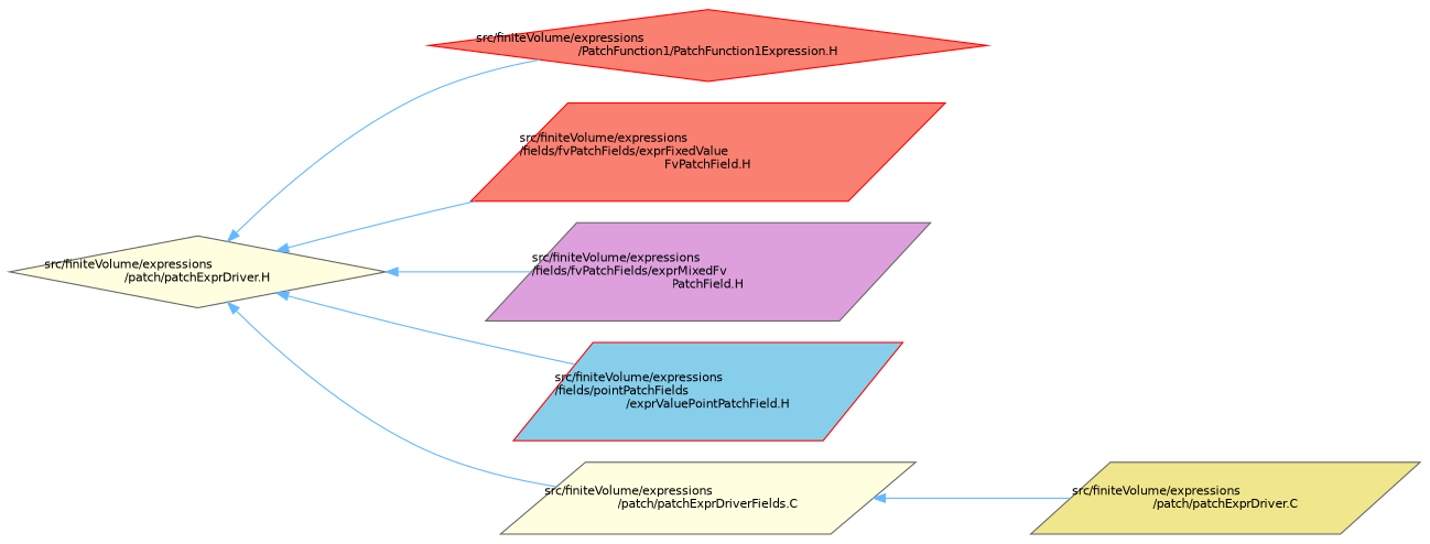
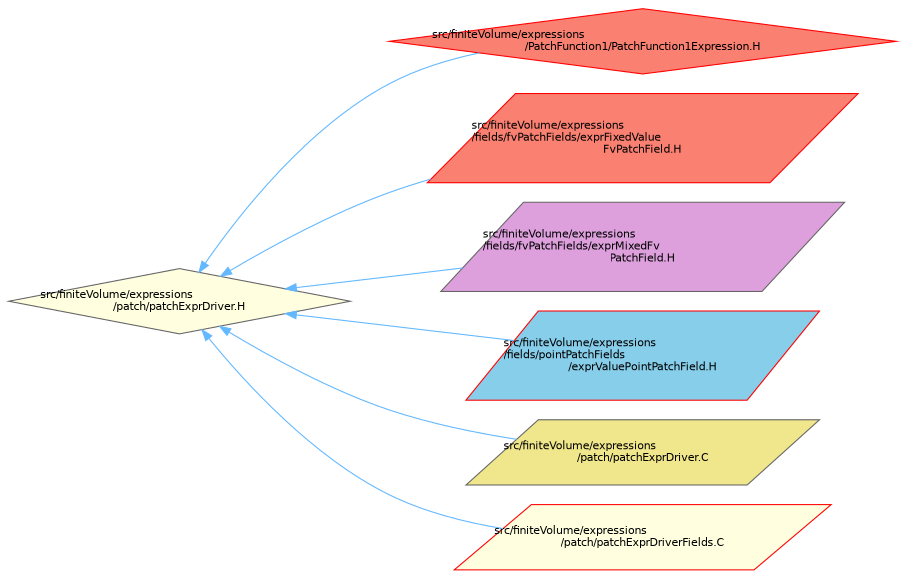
  digraph {
    rankdir=LR
    node [color=gray40 fillcolor=lightyellow fontname=Helvetica fontsize=10 shape=parallelogram style=filled]
    edge [color=steelblue1 dir=back fontname=Helvetica fontsize=10 labelfontname=Helvetica labelfontsize=10 style=solid]
    n1 [fontcolor=black height=0.2 label="src/finiteVolume/expressions\l/patch/patchExprDriver.H" shape=diamond width=0.4]
    n2 [color=red fillcolor=salmon height=0.2 label="src/finiteVolume/expressions\l/PatchFunction1/PatchFunction1Expression.H" shape=diamond width=0.4]
    n3 [color=red fillcolor=salmon height=0.2 label="src/finiteVolume/expressions\l/fields/fvPatchFields/exprFixedValue\lFvPatchField.H" width=0.4]
    n4 [fillcolor=plum height=0.2 label="src/finiteVolume/expressions\l/fields/fvPatchFields/exprMixedFv\lPatchField.H" width=0.4]
    n5 [color=red fillcolor=skyblue height=0.2 label="src/finiteVolume/expressions\l/fields/pointPatchFields\l/exprValuePointPatchField.H" width=0.4]
    n6 [fillcolor=khaki height=0.2 label="src/finiteVolume/expressions\l/patch/patchExprDriver.C" width=0.4]
-   n7 [height=0.2 label="src/finiteVolume/expressions\l/patch/patchExprDriverFields.C" width=0.4]
+   n7 [color=red height=0.2 label="src/finiteVolume/expressions\l/patch/patchExprDriverFields.C" width=0.4]
    n1 -> n2
    n1 -> n3
    n1 -> n4
    n1 -> n5
-   n7 -> n6
+   n1 -> n6
    n1 -> n7
  }
